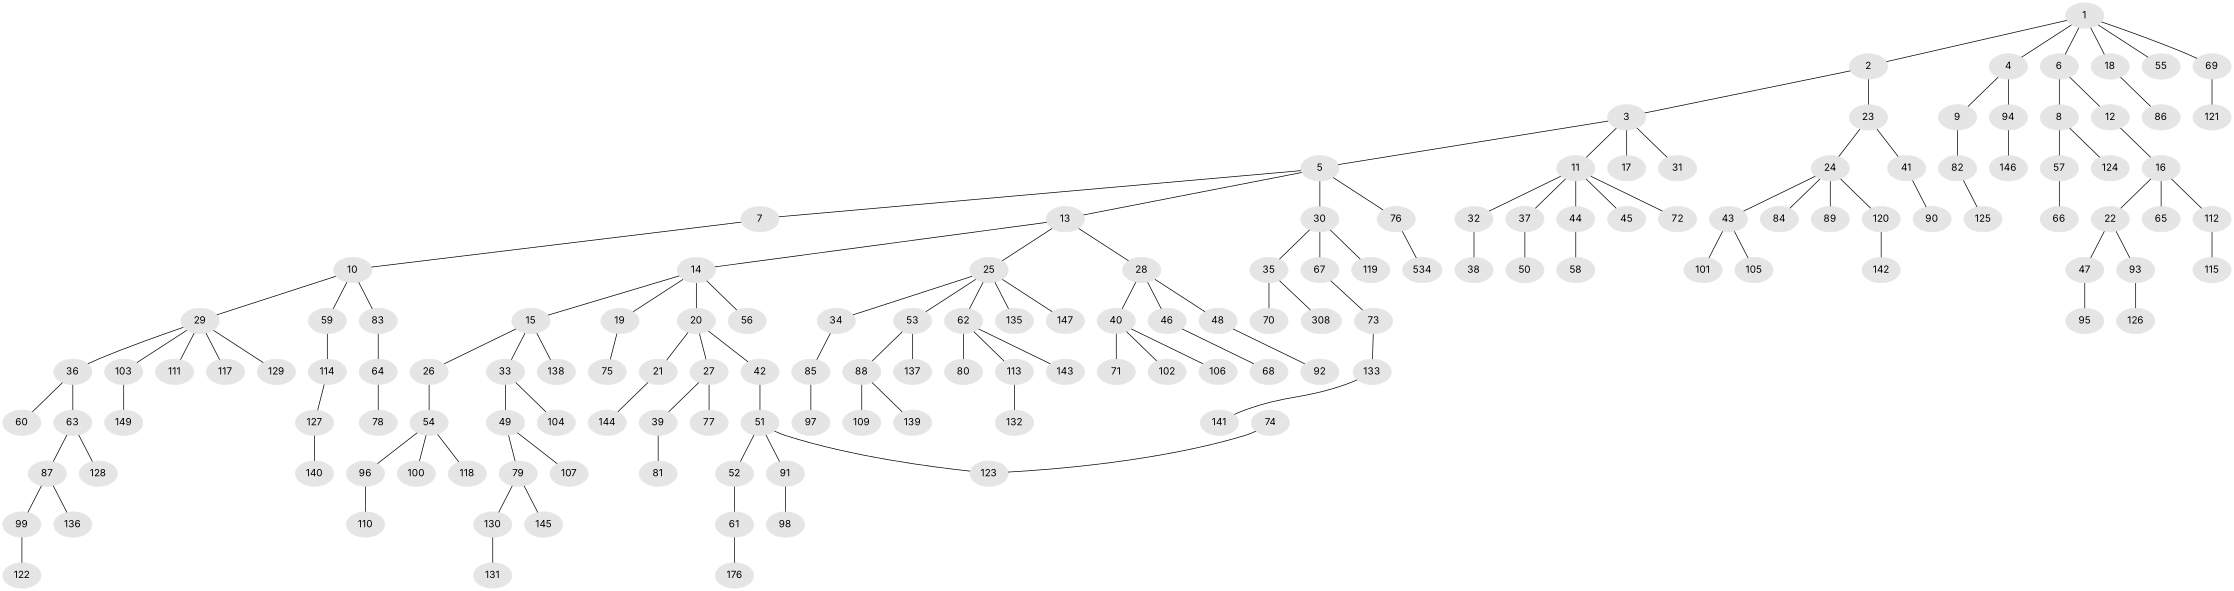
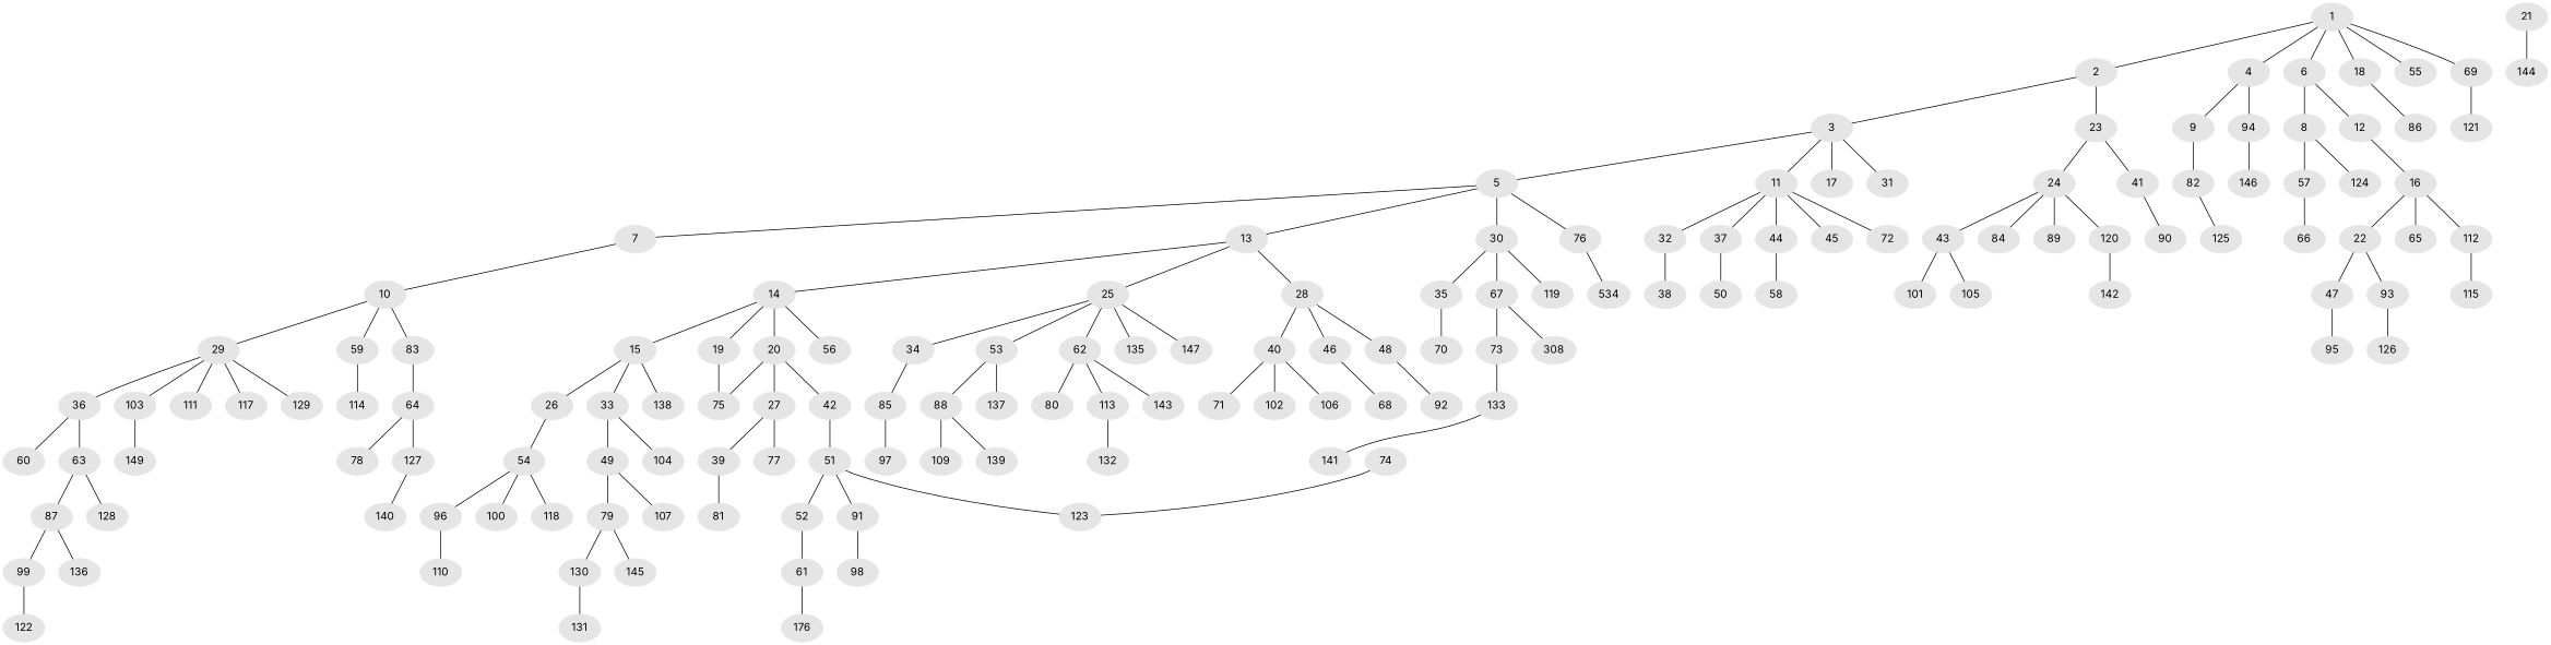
  graph {
    fontname=Inter
    node [color=gray90 fontname=Inter style=filled]
    edge [fontname=Inter]
    1
    2
    4
    6
    18
    55
    69
    3
    23
    9
    94
    8
    12
    86
    121
    5
    11
    17
    31
    24
    41
    7
    13
    30
    76
    32
    37
    44
    45
    72
    82
    146
    10
    14
    25
    28
    35
    67
    119
    n40 [label=534]
    57
    124
    16
    29
    59
    83
    64
    78
    66
    125
    36
    103
    111
    117
    129
    114
    38
    50
    58
    22
    65
    112
    15
    19
    20
    56
    34
    53
    62
    135
    147
    40
    46
    48
    26
    33
    138
    75
    21
    27
    42
    54
    49
    104
    47
    93
    115
    144
    39
    77
    51
    95
    126
    43
    84
    89
    120
    90
    101
    105
    142
    85
    88
    137
    80
    113
    143
    96
    100
    118
    81
    71
    102
    106
    68
    92
    60
    63
    149
    70
    73
    n122 [label=308]
    79
    107
    97
    87
    128
    52
    91
    123
    130
    145
    61
    74
    98
    n136 [label=176]
    109
    139
    110
    127
    132
    99
    136
    133
    141
    131
    122
    140
    1 -- 2
    1 -- 4
    1 -- 6
    1 -- 18
    1 -- 55
    1 -- 69
    2 -- 3
    2 -- 23
    4 -- 9
    4 -- 94
    6 -- 8
    6 -- 12
    18 -- 86
    69 -- 121
    3 -- 5
    3 -- 11
    3 -- 17
    3 -- 31
    23 -- 24
    23 -- 41
    9 -- 82
    94 -- 146
    8 -- 57
    8 -- 124
    12 -- 16
    5 -- 7
    5 -- 13
    5 -- 30
    5 -- 76
    11 -- 32
    11 -- 37
    11 -- 44
    11 -- 45
    11 -- 72
    24 -- 43
    24 -- 84
    24 -- 89
    24 -- 120
    41 -- 90
    7 -- 10
    13 -- 14
    13 -- 25
    13 -- 28
    30 -- 35
    30 -- 67
    30 -- 119
    76 -- n40
    32 -- 38
    37 -- 50
    44 -- 58
    82 -- 125
    10 -- 29
    10 -- 59
    10 -- 83
    14 -- 15
    14 -- 19
    14 -- 20
    14 -- 56
    25 -- 34
    25 -- 53
    25 -- 62
    25 -- 135
    25 -- 147
    28 -- 40
    28 -- 46
    28 -- 48
    35 -- 70
    67 -- 73
-   35 -- n122
+   67 -- n122
    57 -- 66
    16 -- 22
    16 -- 65
    16 -- 112
    29 -- 36
    29 -- 103
    29 -- 111
    29 -- 117
    29 -- 129
    59 -- 114
    83 -- 64
    64 -- 78
    36 -- 60
    36 -- 63
    103 -- 149
-   114 -- 127
+   64 -- 127
    22 -- 47
    22 -- 93
    112 -- 115
    15 -- 26
    15 -- 33
    15 -- 138
    19 -- 75
-   20 -- 21
+   20 -- 75
    20 -- 27
    20 -- 42
    34 -- 85
    53 -- 88
    53 -- 137
    62 -- 80
    62 -- 113
    62 -- 143
    40 -- 71
    40 -- 102
    40 -- 106
    46 -- 68
    48 -- 92
    26 -- 54
    33 -- 49
    33 -- 104
    21 -- 144
    27 -- 39
    27 -- 77
    42 -- 51
    54 -- 96
    54 -- 100
    54 -- 118
    49 -- 79
    49 -- 107
    47 -- 95
    93 -- 126
    39 -- 81
    51 -- 52
    51 -- 91
    51 -- 123
    43 -- 101
    43 -- 105
    120 -- 142
    85 -- 97
    88 -- 109
    88 -- 139
    113 -- 132
    96 -- 110
    63 -- 87
    63 -- 128
    73 -- 133
    79 -- 130
    79 -- 145
    87 -- 99
    87 -- 136
    52 -- 61
    91 -- 98
    130 -- 131
    61 -- n136
    74 -- 123
    127 -- 140
    99 -- 122
    133 -- 141
  }
